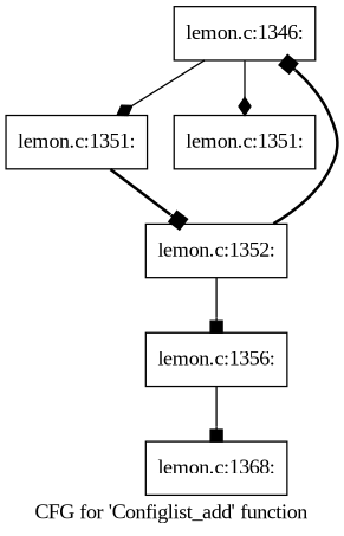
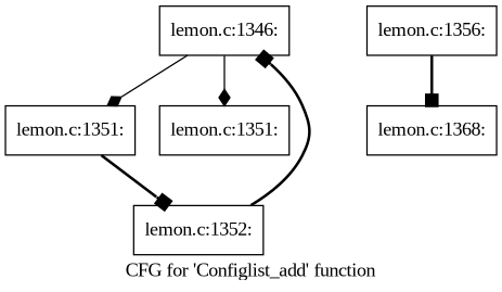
  digraph {
    fontname="Liberation Serif"
    label="CFG for 'Configlist_add' function"
    node [fontname="Liberation Serif" shape=record]
    edge [arrowhead=box fontname="Liberation Serif" style=solid]
    n1 [label="{lemon.c:1346:}"]
    n2 [label="{lemon.c:1351:}"]
    n3 [label="{lemon.c:1351:}"]
    n4 [label="{lemon.c:1352:}"]
    n5 [label="{lemon.c:1356:}"]
    n6 [label="{lemon.c:1368:}"]
    n1 -> n2 [arrowhead=diamond]
    n1 -> n3 [arrowhead=diamond]
    n2 -> n4 [style=bold]
    n4 -> n1 [style=bold]
-   n4 -> n5
-   n5 -> n6
+   n5 -> n6 [style=bold]
  }
